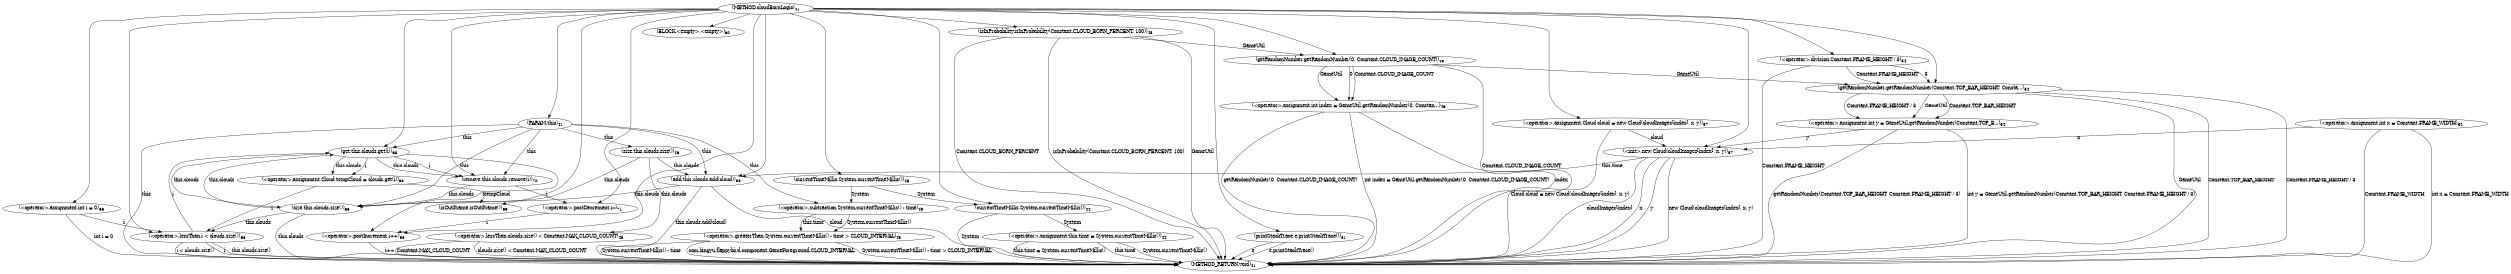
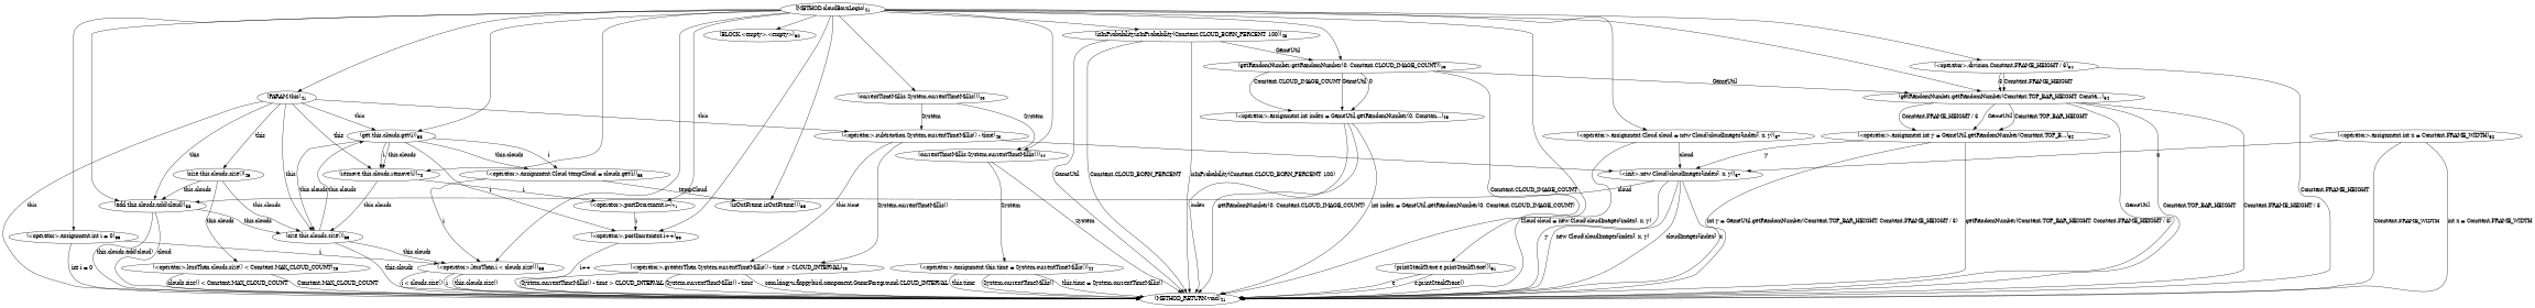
  digraph {
    n1 [label=<(METHOD,cloudBornLogic)<SUB>41</SUB>>]
    n2 [label=<(PARAM,this)<SUB>41</SUB>>]
    n3 [label=<(&lt;operator&gt;.assignment,int i = 0)<SUB>66</SUB>>]
    n4 [label=<(&lt;operator&gt;.lessThan,i &lt; clouds.size())<SUB>66</SUB>>]
    n5 [label=<(&lt;operator&gt;.postIncrement,i++)<SUB>66</SUB>>]
    n6 [label=<(currentTimeMillis,System.currentTimeMillis())<SUB>43</SUB>>]
    n7 [label=<(currentTimeMillis,System.currentTimeMillis())<SUB>44</SUB>>]
    n8 [label=<(isOutFrame,isOutFrame())<SUB>69</SUB>>]
    n9 [label=<(BLOCK,&lt;empty&gt;,&lt;empty&gt;)<SUB>60</SUB>>]
    n10 [label=<(get,this.clouds.get(i))<SUB>68</SUB>>]
    n11 [label=<(remove,this.clouds.remove(i))<SUB>70</SUB>>]
    n12 [label=<(&lt;operator&gt;.postDecrement,i--)<SUB>71</SUB>>]
    n13 [label=<(isInProbability,isInProbability(Constant.CLOUD_BORN_PERCENT, 100))<SUB>48</SUB>>]
    n14 [label=<(printStackTrace,e.printStackTrace())<SUB>61</SUB>>]
    n15 [label=<(&lt;operator&gt;.assignment,Cloud cloud = new Cloud(cloudImages[index], x, y))<SUB>57</SUB>>]
    n16 [label=<(&lt;init&gt;,new Cloud(cloudImages[index], x, y))<SUB>57</SUB>>]
    n17 [label=<(add,this.clouds.add(cloud))<SUB>58</SUB>>]
    n18 [label=<(getRandomNumber,getRandomNumber(0, Constant.CLOUD_IMAGE_COUNT))<SUB>49</SUB>>]
    n19 [label=<(getRandomNumber,getRandomNumber(Constant.TOP_BAR_HEIGHT, Consta...)<SUB>54</SUB>>]
    n20 [label=<(&lt;operator&gt;.division,Constant.FRAME_HEIGHT / 3)<SUB>54</SUB>>]
    n21 [label=<(METHOD_RETURN,void)<SUB>41</SUB>>]
    n22 [label=<(&lt;operator&gt;.subtraction,System.currentTimeMillis() - time)<SUB>43</SUB>>]
    n23 [label=<(size,this.clouds.size())<SUB>46</SUB>>]
    n24 [label=<(size,this.clouds.size())<SUB>66</SUB>>]
    n25 [label=<(&lt;operator&gt;.assignment,this.time = System.currentTimeMillis())<SUB>44</SUB>>]
    n26 [label=<(&lt;operator&gt;.assignment,Cloud tempCloud = clouds.get(i))<SUB>68</SUB>>]
    n27 [label=<(&lt;operator&gt;.assignment,int index = GameUtil.getRandomNumber(0, Constan...)<SUB>49</SUB>>]
    n28 [label=<(&lt;operator&gt;.assignment,int y = GameUtil.getRandomNumber(Constant.TOP_B...)<SUB>54</SUB>>]
    n29 [label=<(&lt;operator&gt;.greaterThan,System.currentTimeMillis() - time &gt; CLOUD_INTERVAL)<SUB>43</SUB>>]
    n30 [label=<(&lt;operator&gt;.lessThan,clouds.size() &lt; Constant.MAX_CLOUD_COUNT)<SUB>46</SUB>>]
    n31 [label=<(&lt;operator&gt;.assignment,int x = Constant.FRAME_WIDTH)<SUB>52</SUB>>]
    n1 -> n2
    n1 -> n3
    n1 -> n4
    n1 -> n5
    n1 -> n6
    n1 -> n7
    n1 -> n8
    n1 -> n9
    n1 -> n10
    n1 -> n11
    n1 -> n12
    n1 -> n13
    n1 -> n14
    n1 -> n15
-   n1 -> n16
+   n22 -> n16
    n1 -> n17
    n1 -> n18
    n1 -> n19
    n1 -> n20
    n2 -> n10 [label=this]
    n2 -> n11 [label=this]
    n2 -> n17 [label=this]
    n2 -> n21 [label=this]
    n2 -> n22 [label=this]
    n2 -> n23 [label=this]
    n2 -> n24 [label=this]
    n3 -> n4 [label=i]
    n3 -> n21 [label="int i = 0"]
-   n4 -> n10 [label=i]
    n4 -> n21 [label=i]
    n4 -> n21 [label="this.clouds.size()"]
    n4 -> n21 [label="i &lt; clouds.size()"]
    n5 -> n21 [label="i++"]
    n6 -> n7 [label=System]
    n6 -> n22 [label=System]
    n7 -> n21 [label=System]
    n7 -> n25 [label=System]
    n10 -> n5 [label=i]
    n10 -> n11 [label="this.clouds"]
    n10 -> n11 [label=i]
    n10 -> n24 [label="this.clouds"]
    n10 -> n26 [label="this.clouds"]
    n10 -> n26 [label=i]
    n11 -> n12 [label=i]
    n11 -> n24 [label="this.clouds"]
    n12 -> n5 [label=i]
    n13 -> n18 [label=GameUtil]
    n13 -> n21 [label=GameUtil]
    n13 -> n21 [label="Constant.CLOUD_BORN_PERCENT"]
    n13 -> n21 [label="isInProbability(Constant.CLOUD_BORN_PERCENT, 100)"]
    n14 -> n21 [label="e.printStackTrace()"]
    n14 -> n21 [label=e]
    n15 -> n16 [label=cloud]
    n15 -> n21 [label="Cloud cloud = new Cloud(cloudImages[index], x, y)"]
-   n16 -> n17 [label="this.time"]
+   n16 -> n17 [label=cloud]
    n16 -> n21 [label="cloudImages[index]"]
    n16 -> n21 [label=x]
    n16 -> n21 [label=y]
    n16 -> n21 [label="new Cloud(cloudImages[index], x, y)"]
    n17 -> n21 [label=cloud]
    n17 -> n21 [label="this.clouds.add(cloud)"]
    n17 -> n24 [label="this.clouds"]
    n18 -> n19 [label=GameUtil]
    n18 -> n21 [label="Constant.CLOUD_IMAGE_COUNT"]
    n18 -> n27 [label=GameUtil]
    n18 -> n27 [label=0]
    n18 -> n27 [label="Constant.CLOUD_IMAGE_COUNT"]
    n19 -> n21 [label=GameUtil]
    n19 -> n21 [label="Constant.TOP_BAR_HEIGHT"]
    n19 -> n21 [label="Constant.FRAME_HEIGHT / 3"]
    n19 -> n28 [label=GameUtil]
    n19 -> n28 [label="Constant.TOP_BAR_HEIGHT"]
    n19 -> n28 [label="Constant.FRAME_HEIGHT / 3"]
    n20 -> n19 [label="Constant.FRAME_HEIGHT"]
    n20 -> n19 [label=3]
    n20 -> n21 [label="Constant.FRAME_HEIGHT"]
    n22 -> n29 [label="System.currentTimeMillis()"]
    n22 -> n29 [label="this.time"]
    n23 -> n17 [label="this.clouds"]
    n23 -> n24 [label="this.clouds"]
    n23 -> n30 [label="this.clouds"]
    n24 -> n4 [label="this.clouds"]
    n24 -> n10 [label="this.clouds"]
    n24 -> n21 [label="this.clouds"]
    n25 -> n21 [label="this.time"]
    n25 -> n21 [label="System.currentTimeMillis()"]
    n25 -> n21 [label="this.time = System.currentTimeMillis()"]
    n26 -> n4 [label=i]
    n26 -> n8 [label=tempCloud]
    n27 -> n21 [label=index]
    n27 -> n21 [label="getRandomNumber(0, Constant.CLOUD_IMAGE_COUNT)"]
    n27 -> n21 [label="int index = GameUtil.getRandomNumber(0, Constant.CLOUD_IMAGE_COUNT)"]
    n28 -> n16 [label=y]
    n28 -> n21 [label="getRandomNumber(Constant.TOP_BAR_HEIGHT, Constant.FRAME_HEIGHT / 3)"]
    n28 -> n21 [label="int y = GameUtil.getRandomNumber(Constant.TOP_BAR_HEIGHT, Constant.FRAME_HEIGHT / 3)"]
    n29 -> n21 [label="System.currentTimeMillis() - time"]
    n29 -> n21 [label="com.kingyu.flappybird.component.GameForeground.CLOUD_INTERVAL"]
    n29 -> n21 [label="System.currentTimeMillis() - time &gt; CLOUD_INTERVAL"]
    n30 -> n21 [label="Constant.MAX_CLOUD_COUNT"]
    n30 -> n21 [label="clouds.size() &lt; Constant.MAX_CLOUD_COUNT"]
    n31 -> n16 [label=x]
    n31 -> n21 [label="Constant.FRAME_WIDTH"]
    n31 -> n21 [label="int x = Constant.FRAME_WIDTH"]
  }
